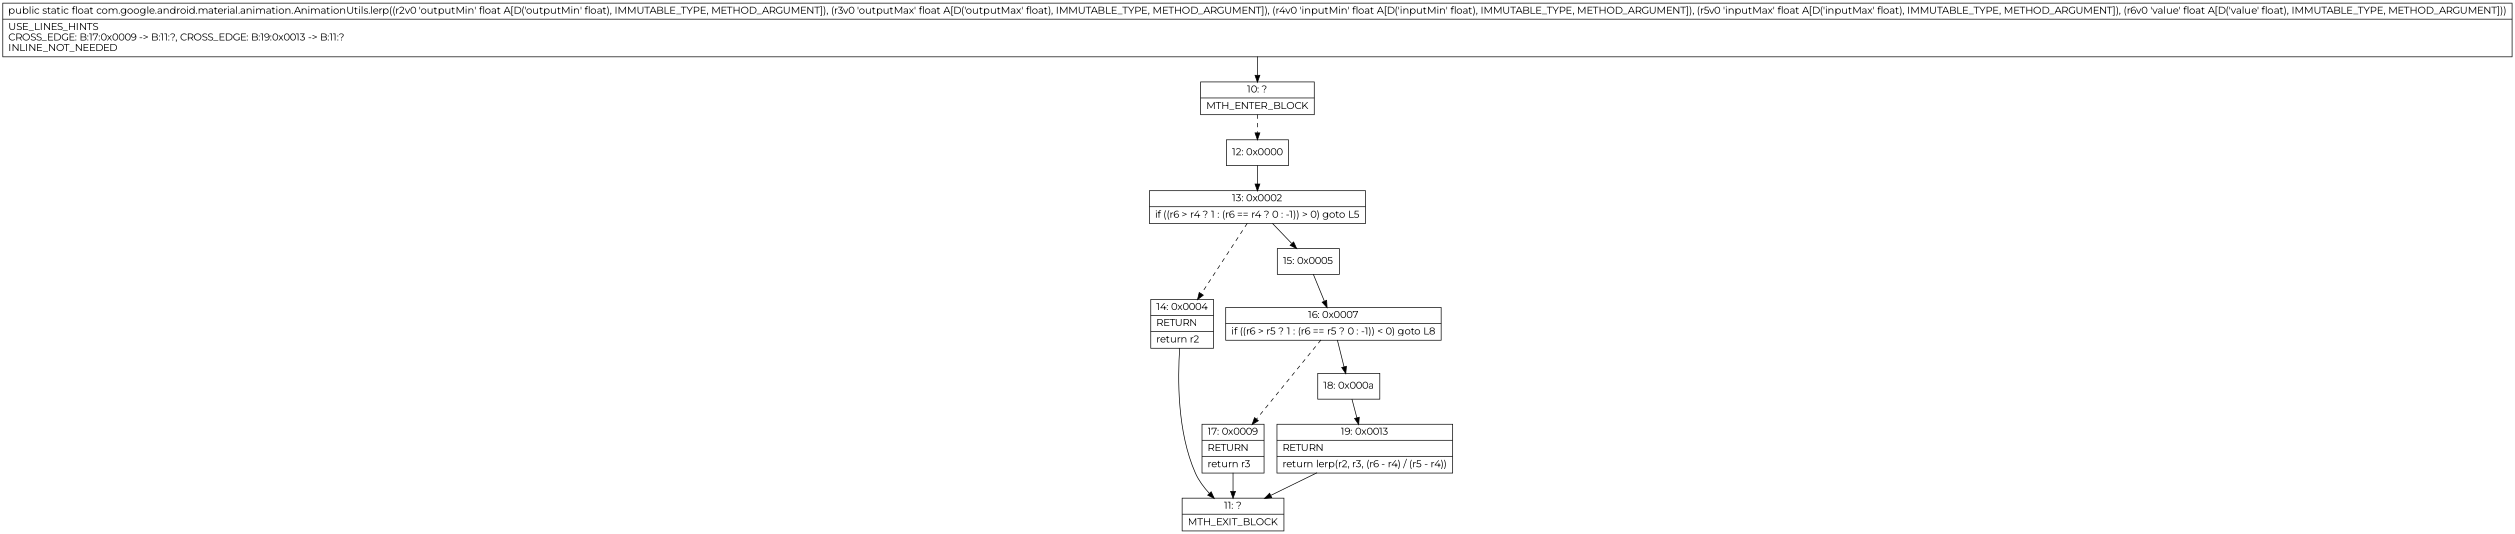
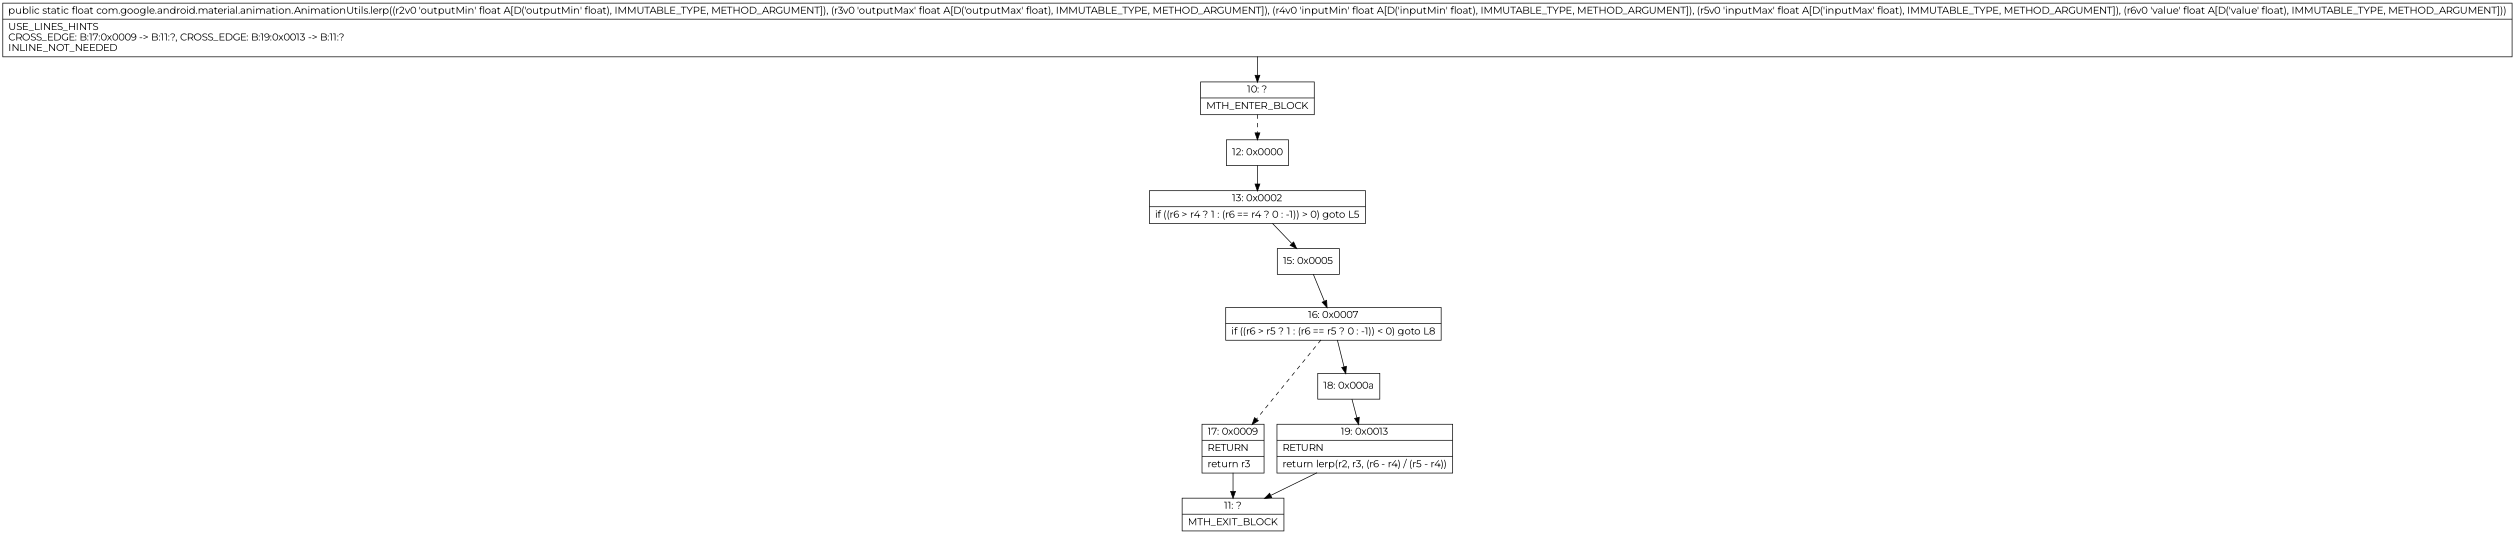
  digraph {
    fontname=Montserrat
    node [fontname=Montserrat shape=record]
    edge [fontname=Montserrat]
    n1 [label="{10\:\ ?|MTH_ENTER_BLOCK\l}"]
    n2 [label="{12\:\ 0x0000}"]
    n3 [label="{13\:\ 0x0002|if ((r6 \> r4 ? 1 : (r6 == r4 ? 0 : \-1)) \> 0) goto L5\l}"]
-   n4 [label="{14\:\ 0x0004|RETURN\l|return r2\l}"]
    n5 [label="{15\:\ 0x0005}"]
    n6 [label="{11\:\ ?|MTH_EXIT_BLOCK\l}"]
    n7 [label="{16\:\ 0x0007|if ((r6 \> r5 ? 1 : (r6 == r5 ? 0 : \-1)) \< 0) goto L8\l}"]
    n8 [label="{17\:\ 0x0009|RETURN\l|return r3\l}"]
    n9 [label="{18\:\ 0x000a}"]
    n10 [label="{19\:\ 0x0013|RETURN\l|return lerp(r2, r3, (r6 \- r4) \/ (r5 \- r4))\l}"]
    n11 [label="{public static float com.google.android.material.animation.AnimationUtils.lerp((r2v0 'outputMin' float A[D('outputMin' float), IMMUTABLE_TYPE, METHOD_ARGUMENT]), (r3v0 'outputMax' float A[D('outputMax' float), IMMUTABLE_TYPE, METHOD_ARGUMENT]), (r4v0 'inputMin' float A[D('inputMin' float), IMMUTABLE_TYPE, METHOD_ARGUMENT]), (r5v0 'inputMax' float A[D('inputMax' float), IMMUTABLE_TYPE, METHOD_ARGUMENT]), (r6v0 'value' float A[D('value' float), IMMUTABLE_TYPE, METHOD_ARGUMENT]))  | USE_LINES_HINTS\lCROSS_EDGE: B:17:0x0009 \-\> B:11:?, CROSS_EDGE: B:19:0x0013 \-\> B:11:?\lINLINE_NOT_NEEDED\l}"]
    n1 -> n2 [style=dashed]
    n2 -> n3
-   n3 -> n4 [style=dashed]
    n3 -> n5
-   n4 -> n6
    n5 -> n7
    n7 -> n8 [style=dashed]
    n7 -> n9
    n8 -> n6
    n9 -> n10
    n10 -> n6
    n11 -> n1
  }
